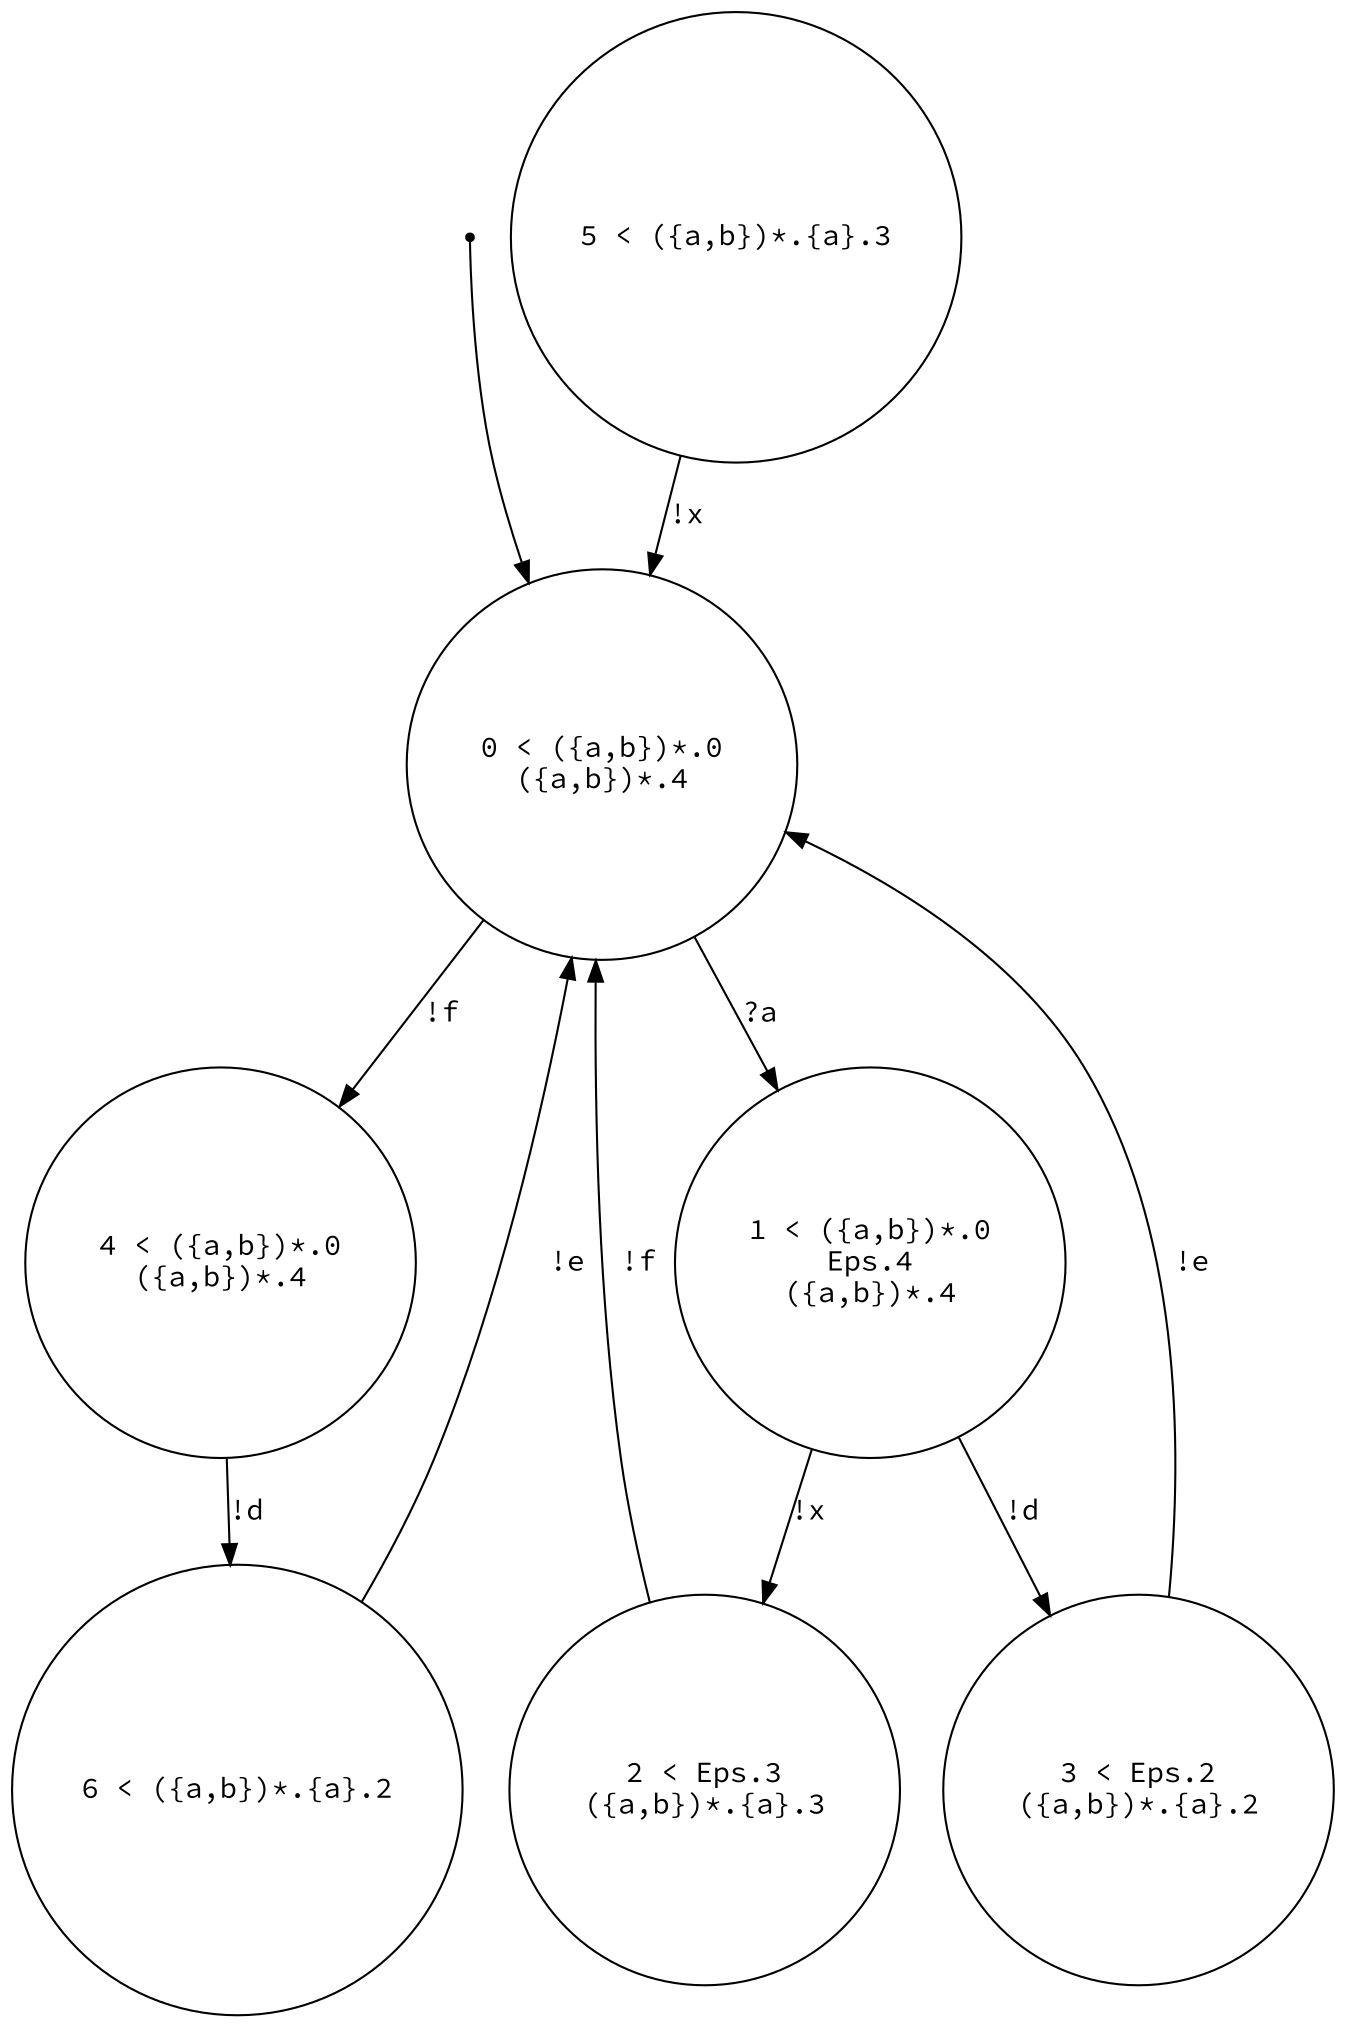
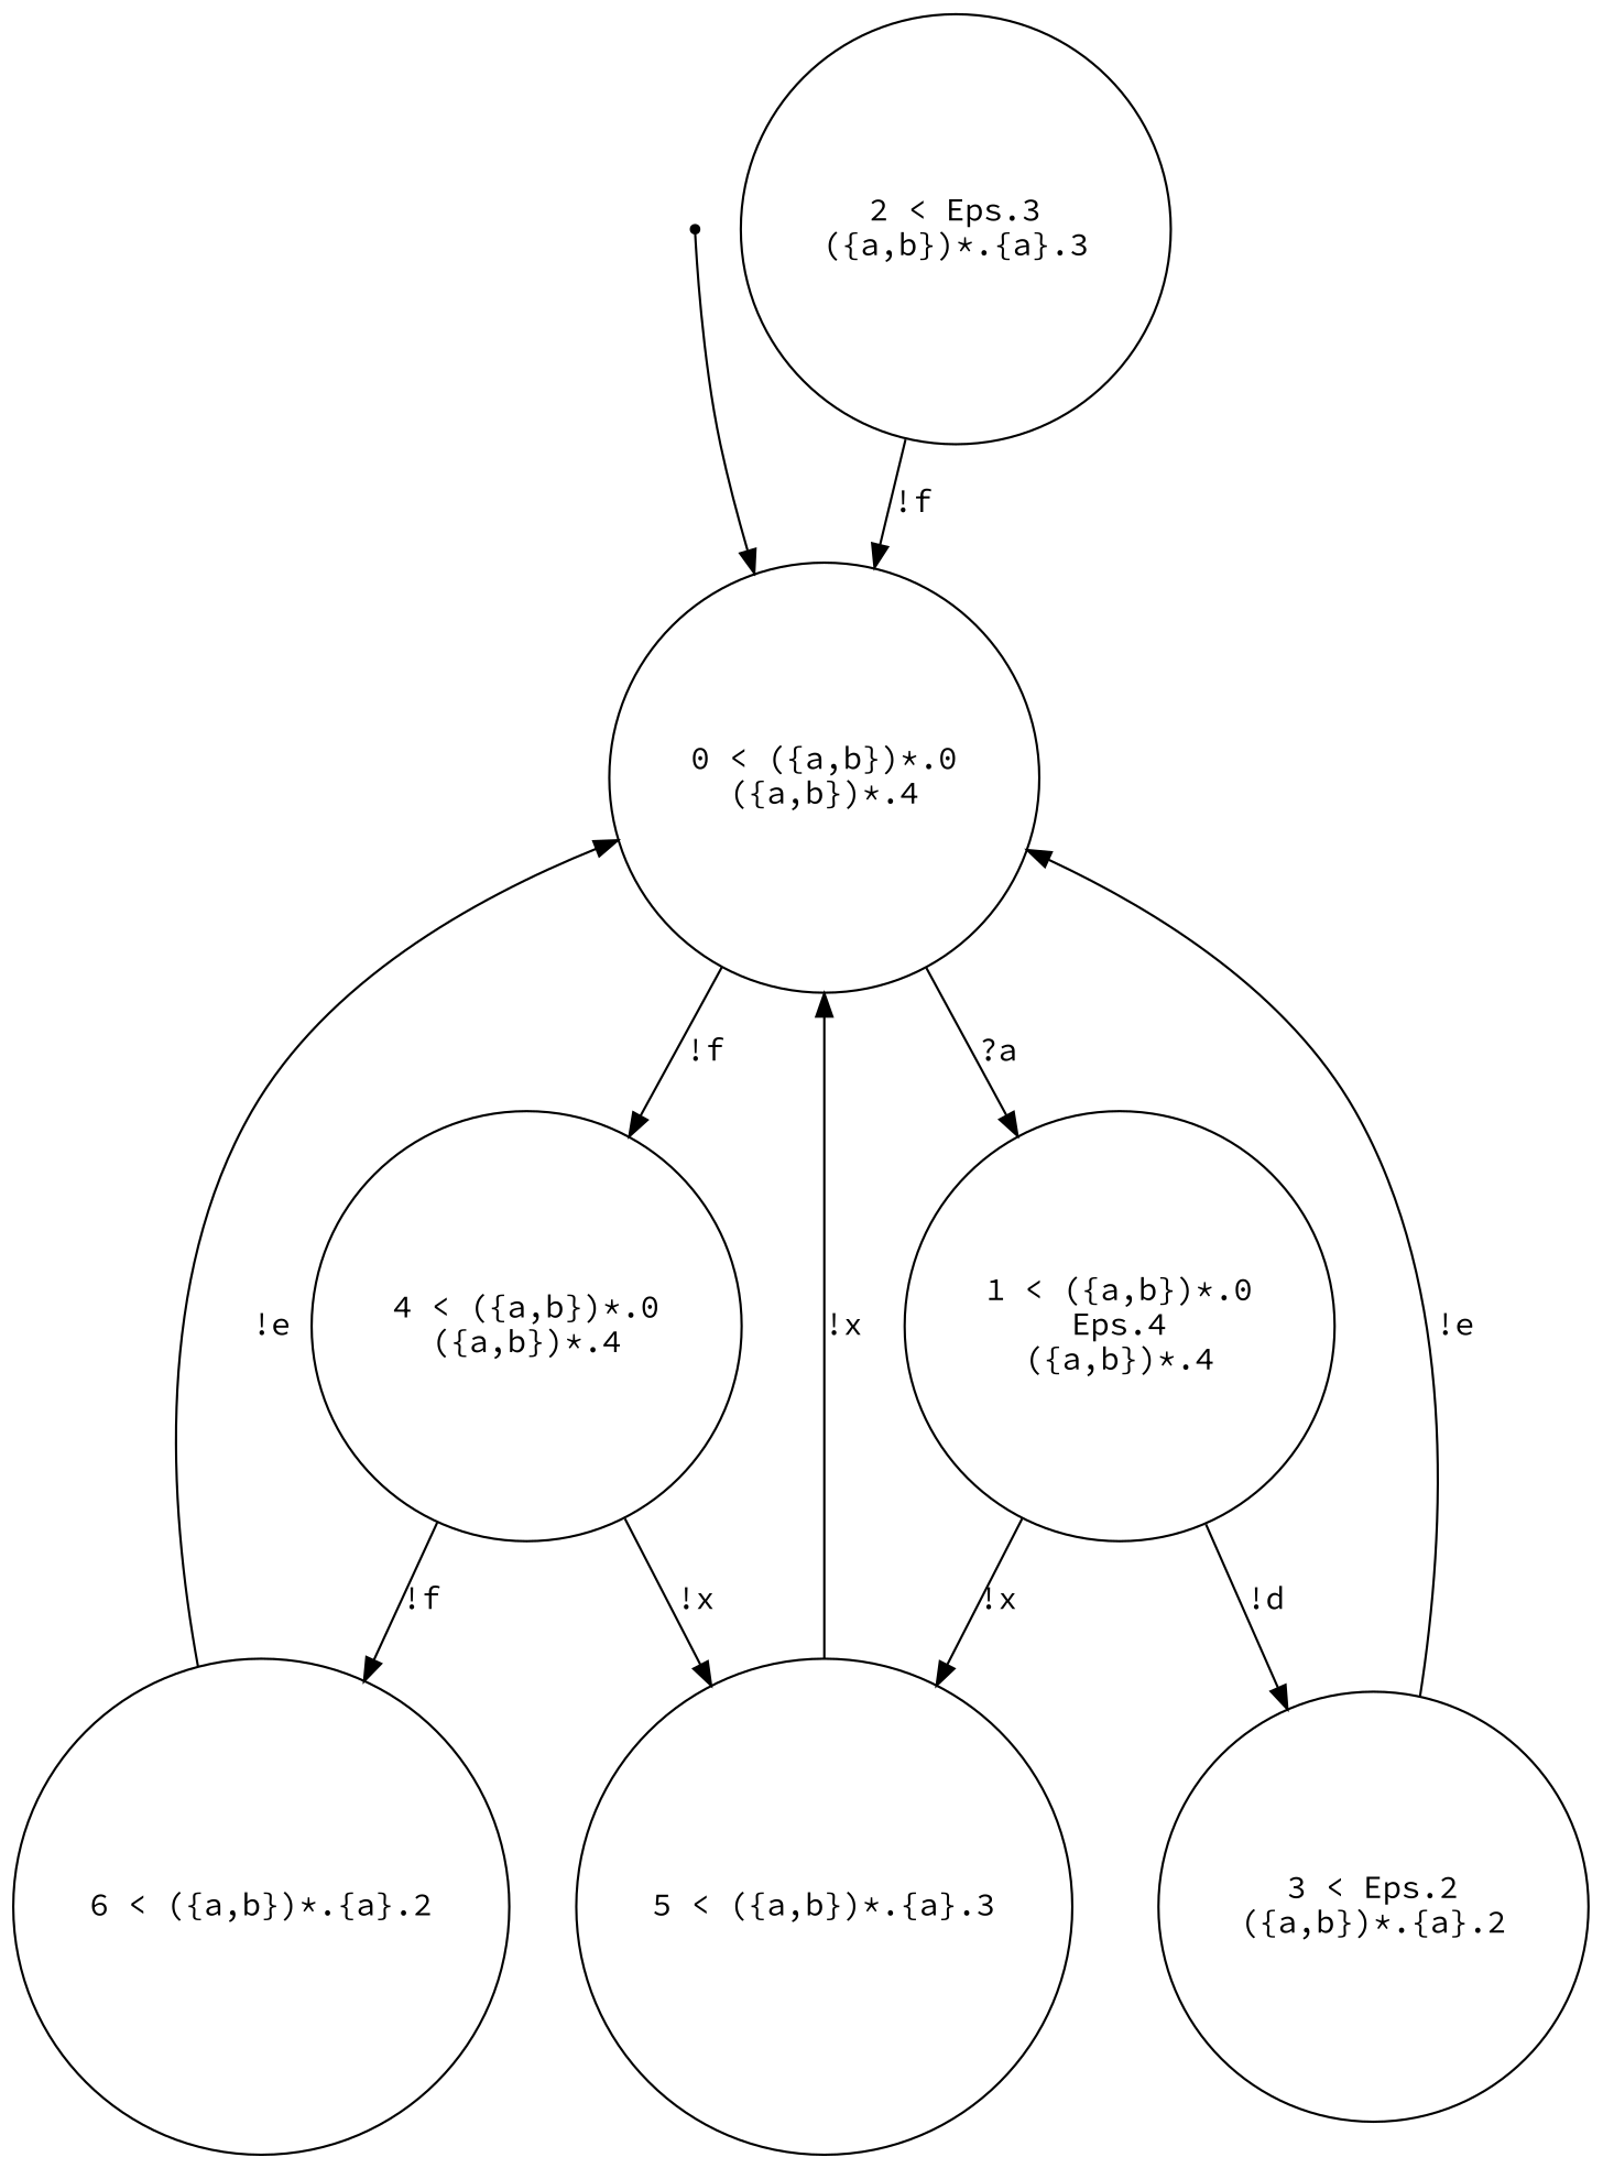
  digraph {
    fontname="Source Code Pro"
    node [fontname="Source Code Pro" shape=circle]
    edge [fontname="Source Code Pro"]
    ENTRY [shape=point]
    n2 [label="0 < ({a,b})*.0\n({a,b})*.4\n"]
    n3 [label="4 < ({a,b})*.0\n({a,b})*.4\n"]
    n4 [label="1 < ({a,b})*.0\nEps.4\n({a,b})*.4\n"]
    n5 [label="6 < ({a,b})*.{a}.2\n"]
    n6 [label="5 < ({a,b})*.{a}.3\n"]
    n7 [label="2 < Eps.3\n({a,b})*.{a}.3\n"]
    n8 [label="3 < Eps.2\n({a,b})*.{a}.2\n"]
    ENTRY -> n2
    n2 -> n3 [label="!f"]
    n2 -> n4 [label="?a"]
-   n3 -> n5 [label="!d"]
-   n4 -> n7 [label="!x"]
+   n3 -> n5 [label="!f"]
+   n3 -> n6 [label="!x"]
+   n4 -> n6 [label="!x"]
    n4 -> n8 [label="!d"]
    n5 -> n2 [label="!e"]
    n6 -> n2 [label="!x"]
    n7 -> n2 [label="!f"]
    n8 -> n2 [label="!e"]
  }
